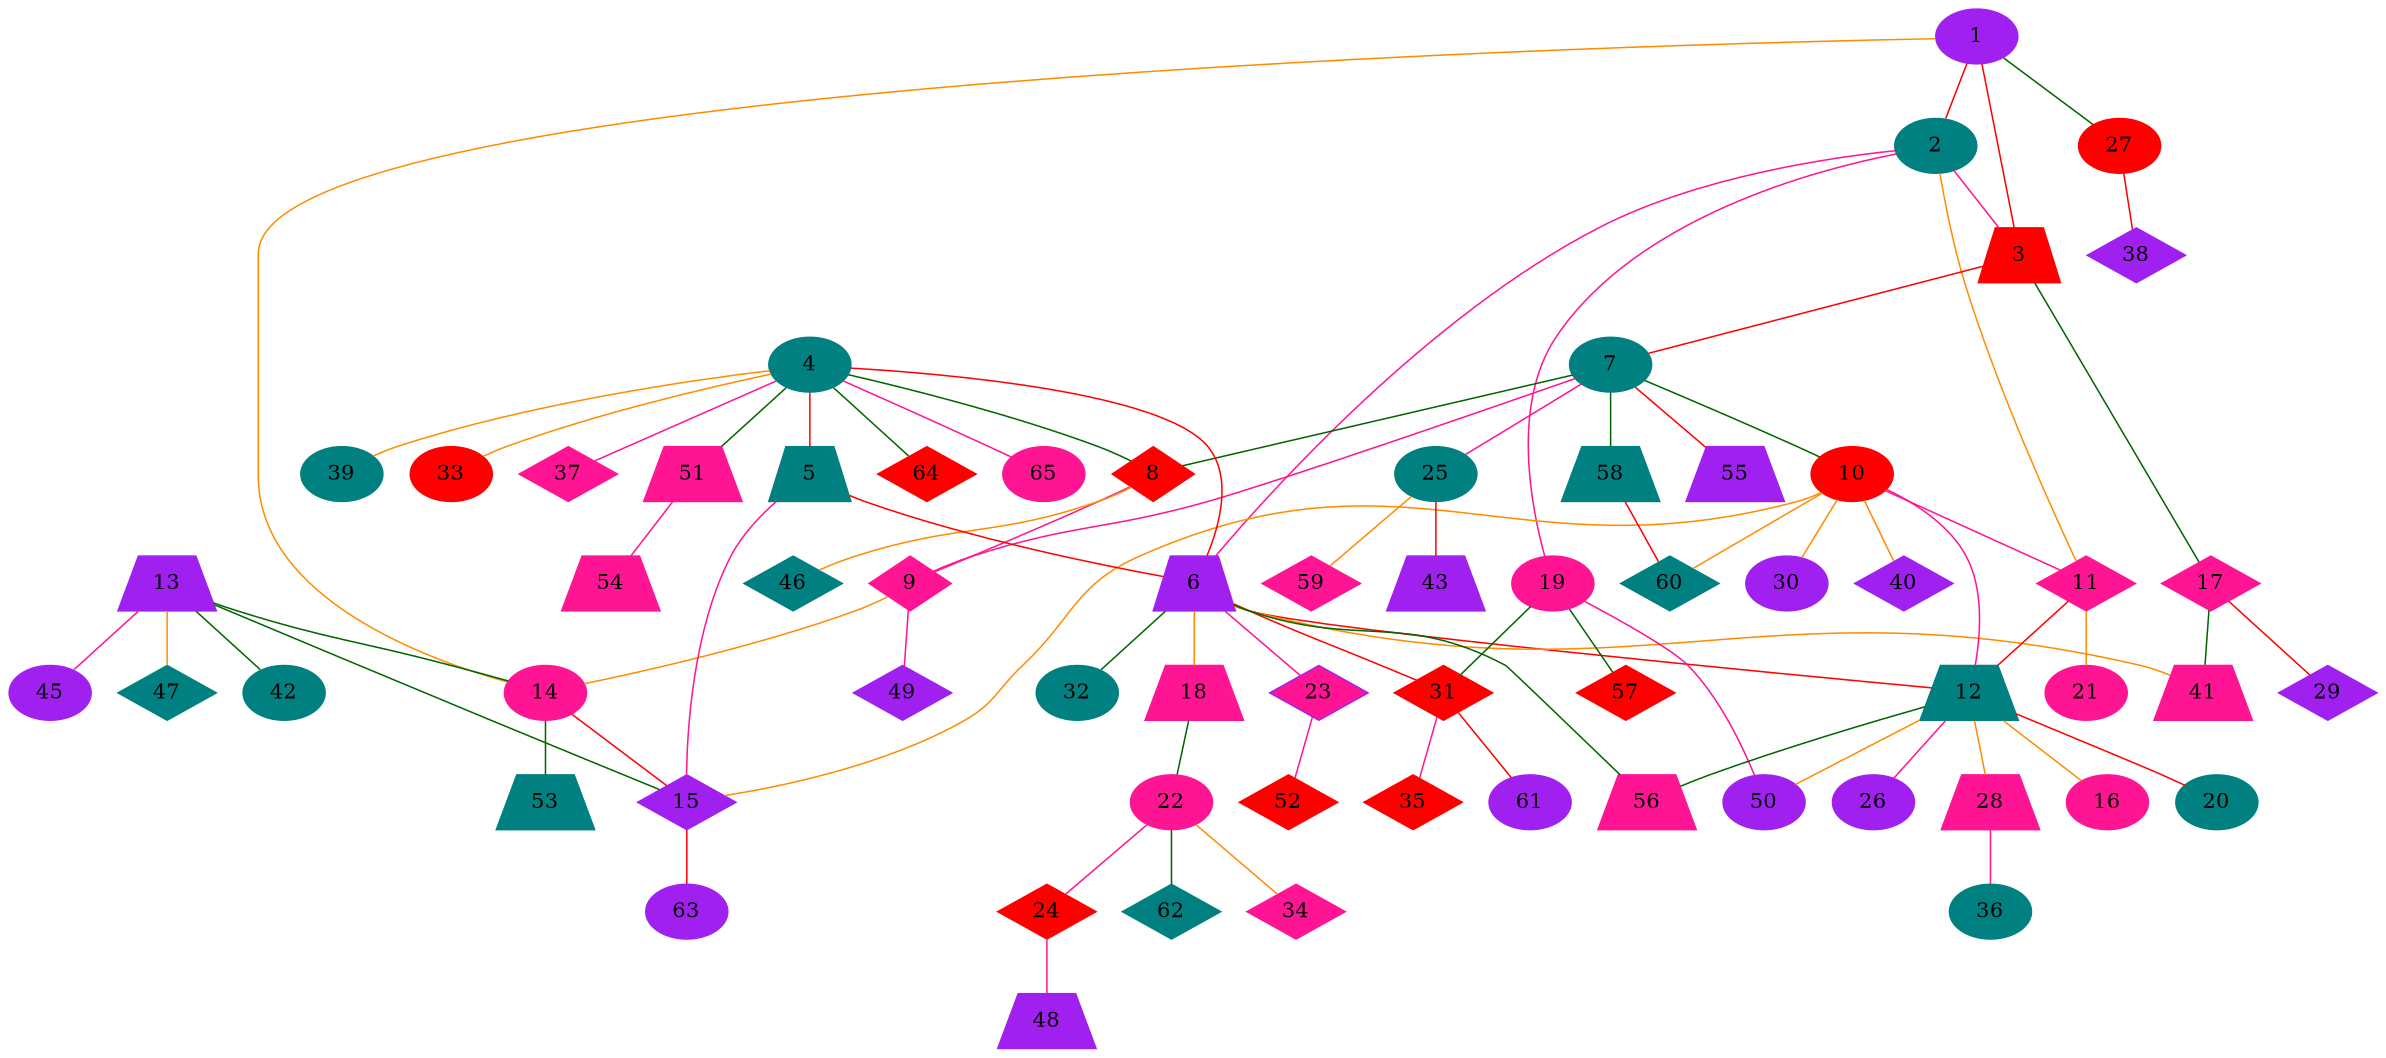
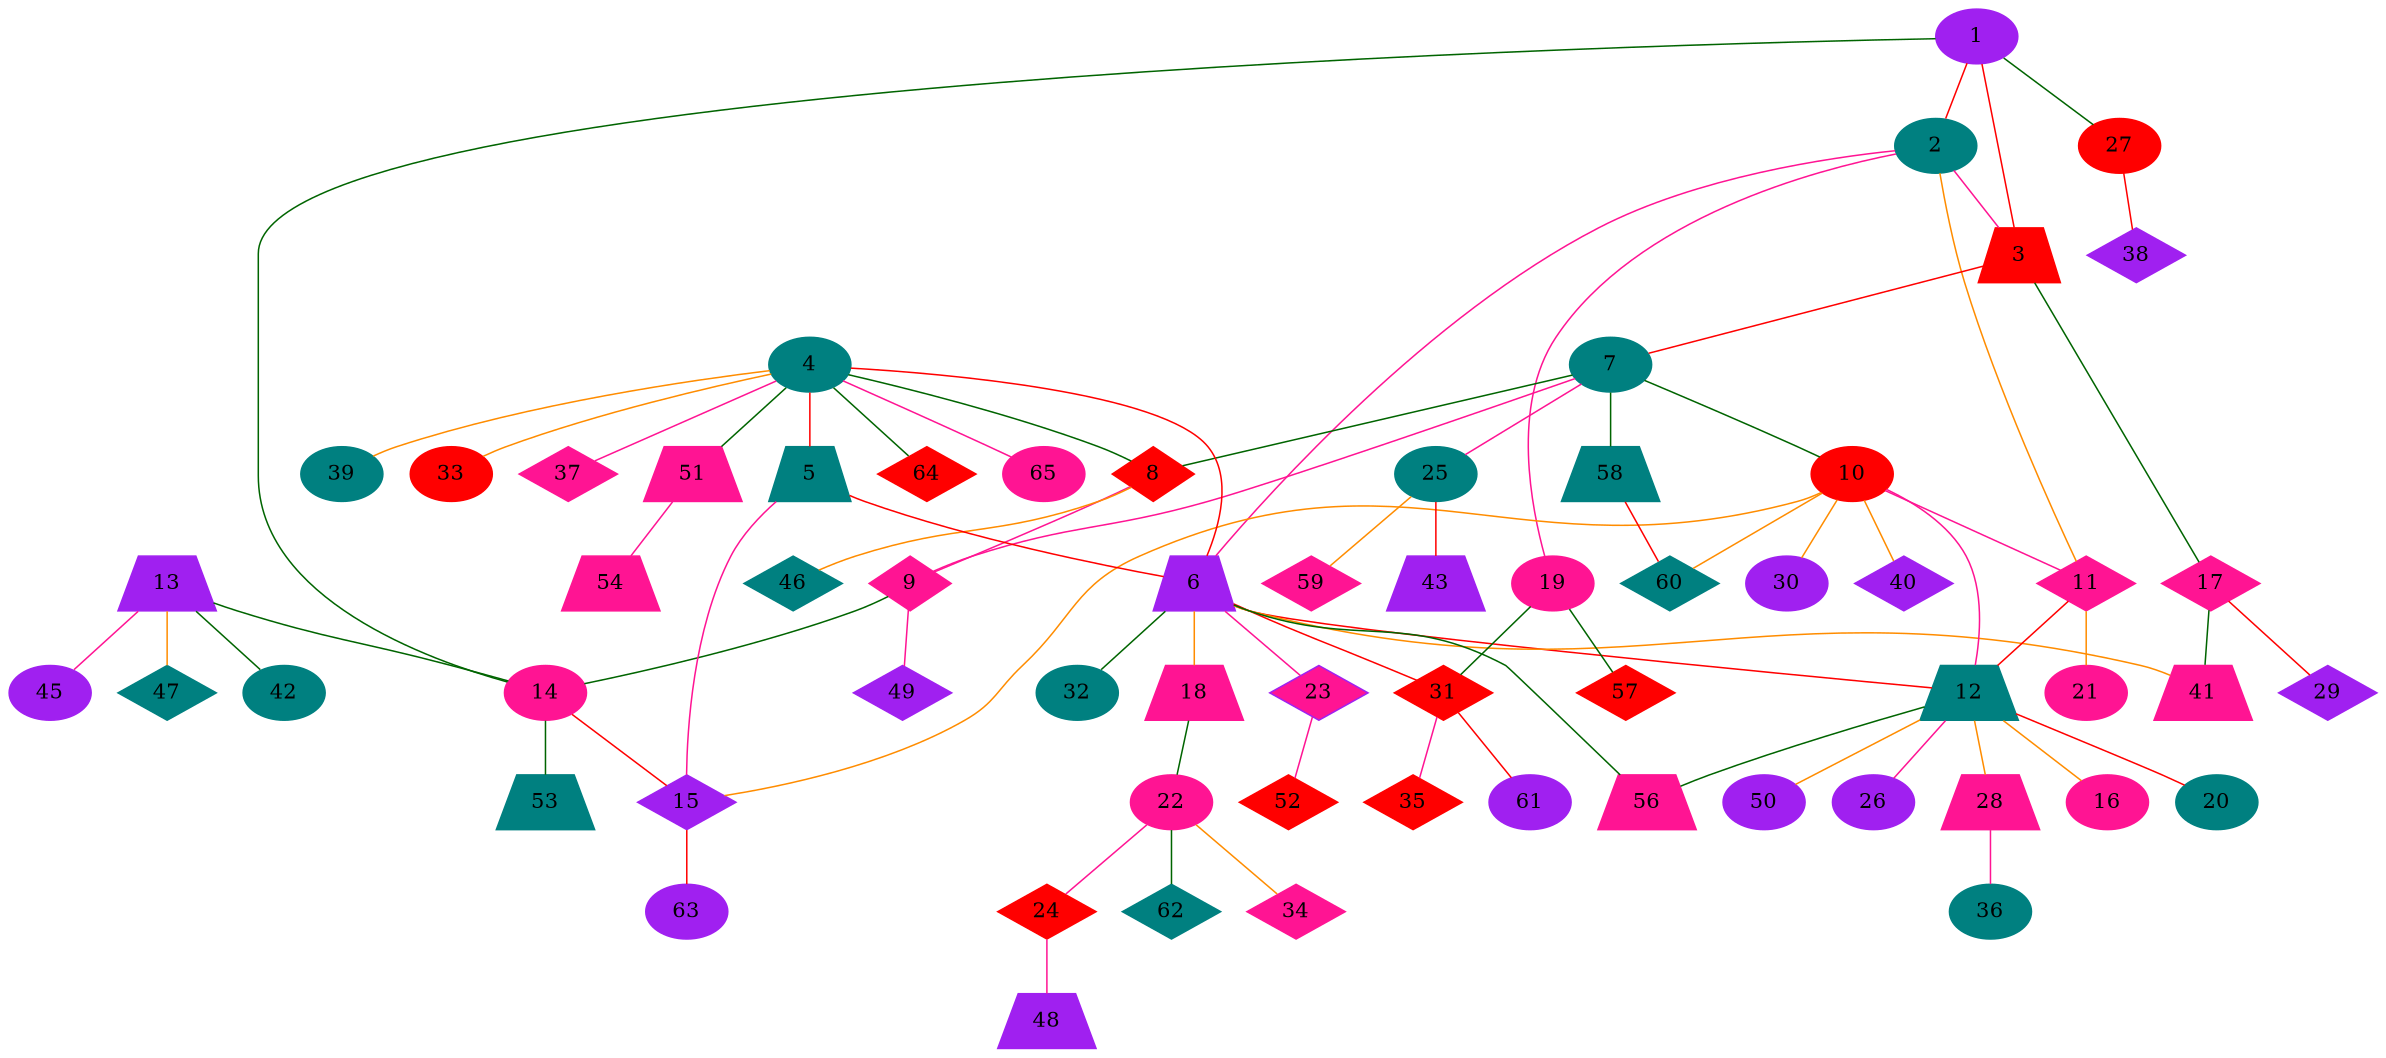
  graph {
    node [color=purple shape=ellipse style=filled]
    edge [color=deeppink]
    2 [color=teal]
    1
    3 [color=red shape=trapezium]
    14 [color=deeppink]
    27 [color=red]
    6 [shape=trapezium]
    11 [color=deeppink shape=diamond]
    19 [color=deeppink]
    7 [color=teal]
    17 [color=deeppink shape=diamond]
    15 [shape=diamond]
    53 [color=teal shape=trapezium]
    38 [shape=diamond]
    34 [color=deeppink shape=diamond]
    54 [color=deeppink shape=trapezium]
    12 [color=teal shape=trapezium]
    18 [color=deeppink shape=trapezium]
    23 [fillcolor=deeppink shape=diamond]
    31 [color=red shape=diamond]
    32 [color=teal]
    41 [color=deeppink shape=trapezium]
    56 [color=deeppink shape=trapezium]
    21 [color=deeppink]
    50
    57 [color=red shape=diamond]
    8 [color=red shape=diamond]
    9 [color=deeppink shape=diamond]
    10 [color=red]
    25 [color=teal]
-   55 [shape=trapezium]
    58 [color=teal shape=trapezium]
    29 [shape=diamond]
    4 [color=teal]
    5 [color=teal shape=trapezium]
    33 [color=red]
    37 [color=deeppink shape=diamond]
    39 [color=teal]
    51 [color=deeppink shape=trapezium]
    64 [color=red shape=diamond]
    65 [color=deeppink]
    46 [color=teal shape=diamond]
    63
    16 [color=deeppink]
    20 [color=teal]
    26
    28 [color=deeppink shape=trapezium]
    22 [color=deeppink]
    52 [color=red shape=diamond]
    35 [color=red shape=diamond]
    61
    49 [shape=diamond]
    30
    40 [shape=diamond]
    60 [color=teal shape=diamond]
    43 [shape=trapezium]
    59 [color=deeppink shape=diamond]
    36 [color=teal]
    13 [shape=trapezium]
    42 [color=teal]
    45
    47 [color=teal shape=diamond]
    24 [color=red shape=diamond]
    62 [color=teal shape=diamond]
    48 [shape=trapezium]
    2 -- 3
    2 -- 6
    2 -- 11 [color=darkorange]
    2 -- 19
    1 -- 2 [color=red]
    1 -- 3 [color=red]
-   1 -- 14 [color=darkorange]
+   1 -- 14 [color=darkgreen]
    1 -- 27 [color=darkgreen]
    3 -- 7 [color=red]
    3 -- 17 [color=darkgreen]
    14 -- 15 [color=red]
    14 -- 53 [color=darkgreen]
    27 -- 38 [color=red]
    6 -- 12 [color=red]
    6 -- 18 [color=darkorange]
    6 -- 23
    6 -- 31 [color=red]
    6 -- 32 [color=darkgreen]
    6 -- 41 [color=darkorange]
    6 -- 56 [color=darkgreen]
    11 -- 12 [color=red]
    11 -- 21 [color=darkorange]
    19 -- 31 [color=darkgreen]
-   19 -- 50
    19 -- 57 [color=darkgreen]
    7 -- 8 [color=darkgreen]
    7 -- 9
    7 -- 10 [color=darkgreen]
    7 -- 25
-   7 -- 55 [color=red]
    7 -- 58 [color=darkgreen]
    17 -- 41 [color=darkgreen]
    17 -- 29 [color=red]
    15 -- 63 [color=red]
    12 -- 56 [color=darkgreen]
    12 -- 50 [color=darkorange]
    12 -- 16 [color=darkorange]
    12 -- 20 [color=red]
    12 -- 26
    12 -- 28 [color=darkorange]
    18 -- 22 [color=darkgreen]
    23 -- 52
    31 -- 35
    31 -- 61 [color=red]
    8 -- 9
    8 -- 46 [color=darkorange]
-   9 -- 14 [color=darkorange]
+   9 -- 14 [color=darkgreen]
    9 -- 49
    10 -- 11
    10 -- 15 [color=darkorange]
    10 -- 12
    10 -- 30 [color=darkorange]
    10 -- 40 [color=darkorange]
    10 -- 60 [color=darkorange]
    25 -- 43 [color=red]
    25 -- 59 [color=darkorange]
    58 -- 60 [color=red]
    4 -- 6 [color=red]
    4 -- 8 [color=darkgreen]
    4 -- 5 [color=red]
    4 -- 33 [color=darkorange]
    4 -- 37
    4 -- 39 [color=darkorange]
    4 -- 51 [color=darkgreen]
    4 -- 64 [color=darkgreen]
    4 -- 65
    5 -- 6 [color=red]
    5 -- 15
    51 -- 54
    28 -- 36
    22 -- 34 [color=darkorange]
    22 -- 24
    22 -- 62 [color=darkgreen]
    13 -- 14 [color=darkgreen]
-   13 -- 15 [color=darkgreen]
    13 -- 42 [color=darkgreen]
    13 -- 45
    13 -- 47 [color=darkorange]
    24 -- 48
  }
